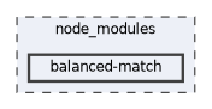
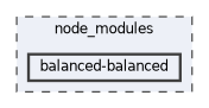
  digraph {
    compound=true
-   n1 [color=grey25 fillcolor="#edf0f7" fontname=Helvetica fontsize=10 height=0.2 label="balanced-match" shape=box style="filled,bold" width=0.4]
+   n1 [color=grey25 fillcolor="#edf0f7" fontname=Helvetica fontsize=10 height=0.2 label="balanced-balanced" shape=box style="filled,bold" width=0.4]
    subgraph cluster_1 {
      bgcolor="#edf0f7"
      fontname=Helvetica
      fontsize=10
      label=node_modules
      pencolor=grey25
      style="filled,dashed"
      n1
    }
  }
